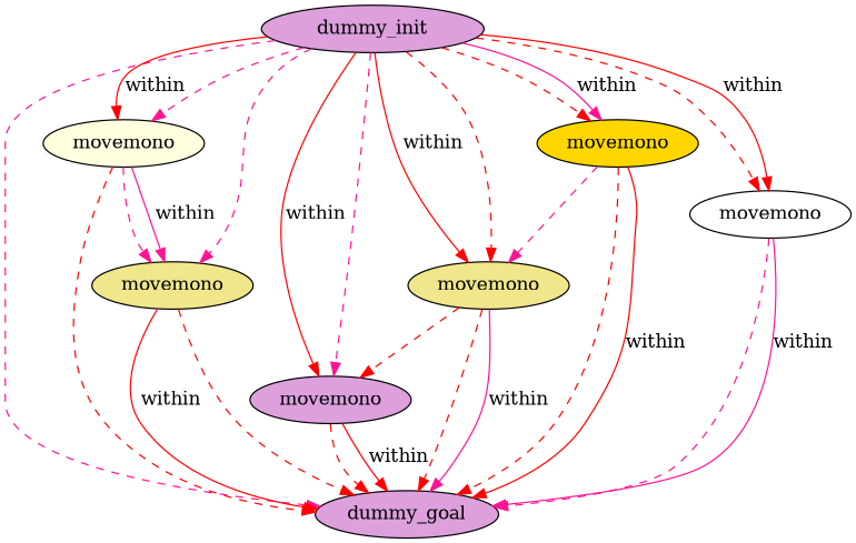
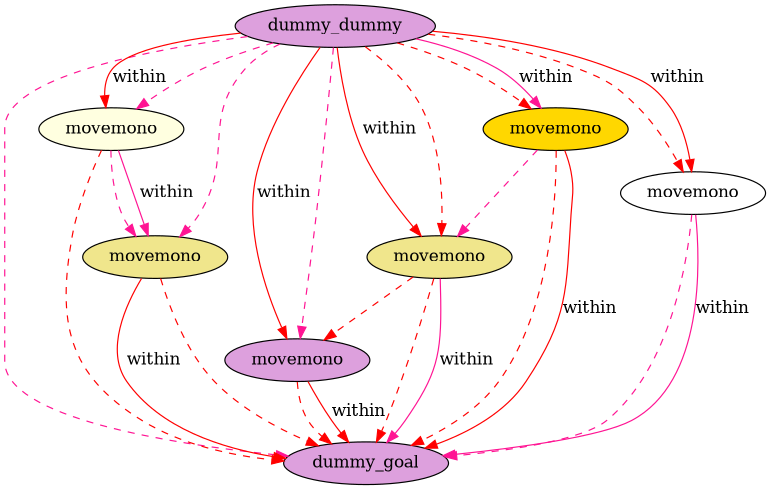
  digraph {
    node [fillcolor=plum style=filled]
    edge [color=red style=dashed]
-   n1 [label=dummy_init]
+   n1 [label=dummy_dummy]
    n2 [label=dummy_goal]
    n3 [fillcolor=khaki label=movemono]
    n4 [label=movemono]
    n5 [fillcolor=white label=movemono]
    n6 [fillcolor=gold label=movemono]
    n7 [fillcolor=khaki label=movemono]
    n8 [fillcolor=lightyellow label=movemono]
    n1 -> n2 [color=deeppink]
    n1 -> n3 [color=deeppink]
    n1 -> n4 [color=deeppink]
    n1 -> n4 [label=within style=""]
    n1 -> n5
    n1 -> n5 [label=within style=""]
    n1 -> n6
    n1 -> n6 [color=deeppink label=within style=""]
    n1 -> n7
    n1 -> n7 [label=within style=""]
    n1 -> n8 [color=deeppink]
    n1 -> n8 [label=within style=""]
    n3 -> n2
    n3 -> n2 [label=within style=""]
    n4 -> n2
    n4 -> n2 [label=within style=""]
    n5 -> n2 [color=deeppink]
    n5 -> n2 [color=deeppink label=within style=""]
    n6 -> n2
    n6 -> n2 [label=within style=""]
    n6 -> n7 [color=deeppink]
    n7 -> n2
    n7 -> n2 [color=deeppink label=within style=""]
    n7 -> n4
    n8 -> n2
    n8 -> n3 [color=deeppink]
    n8 -> n3 [color=deeppink label=within style=""]
  }
